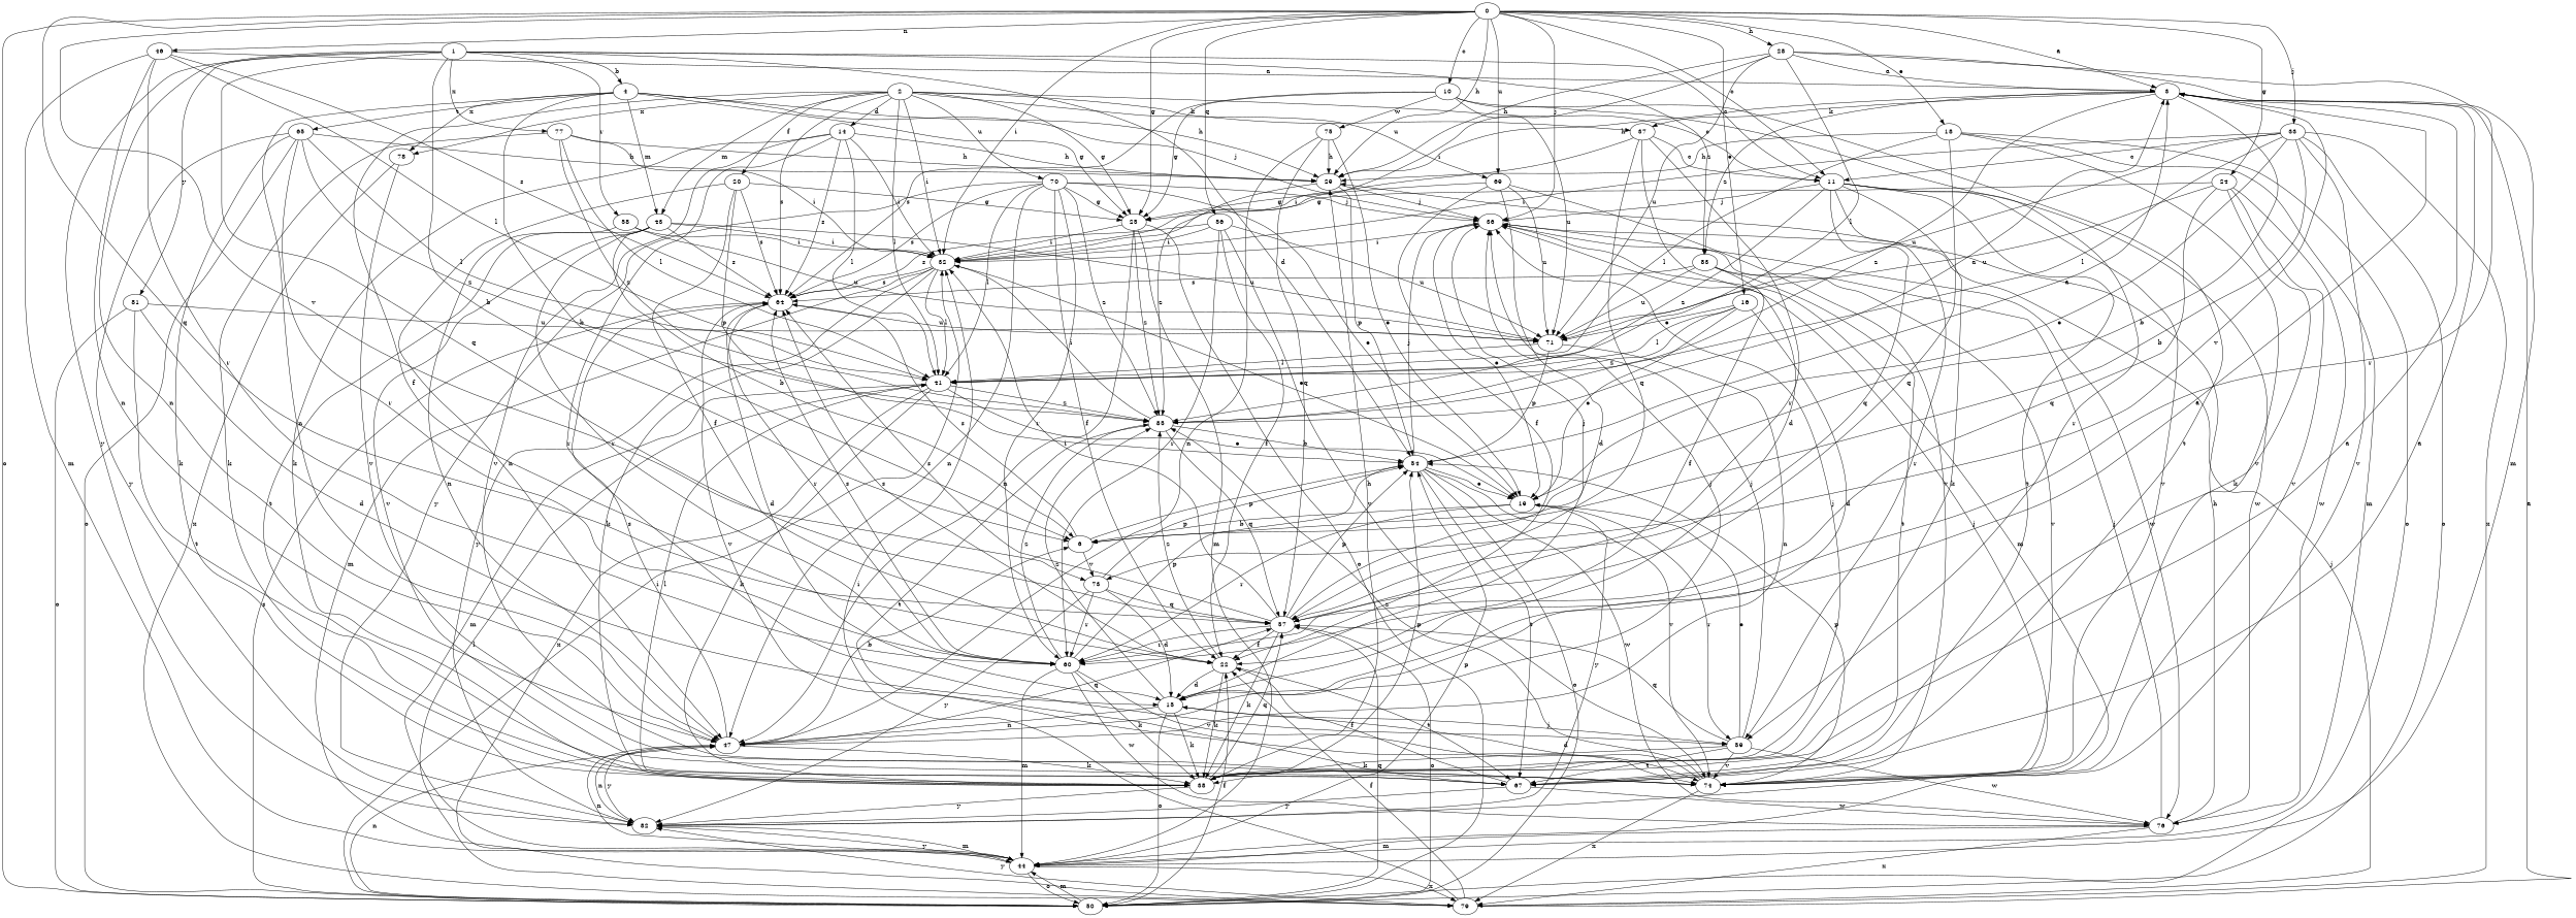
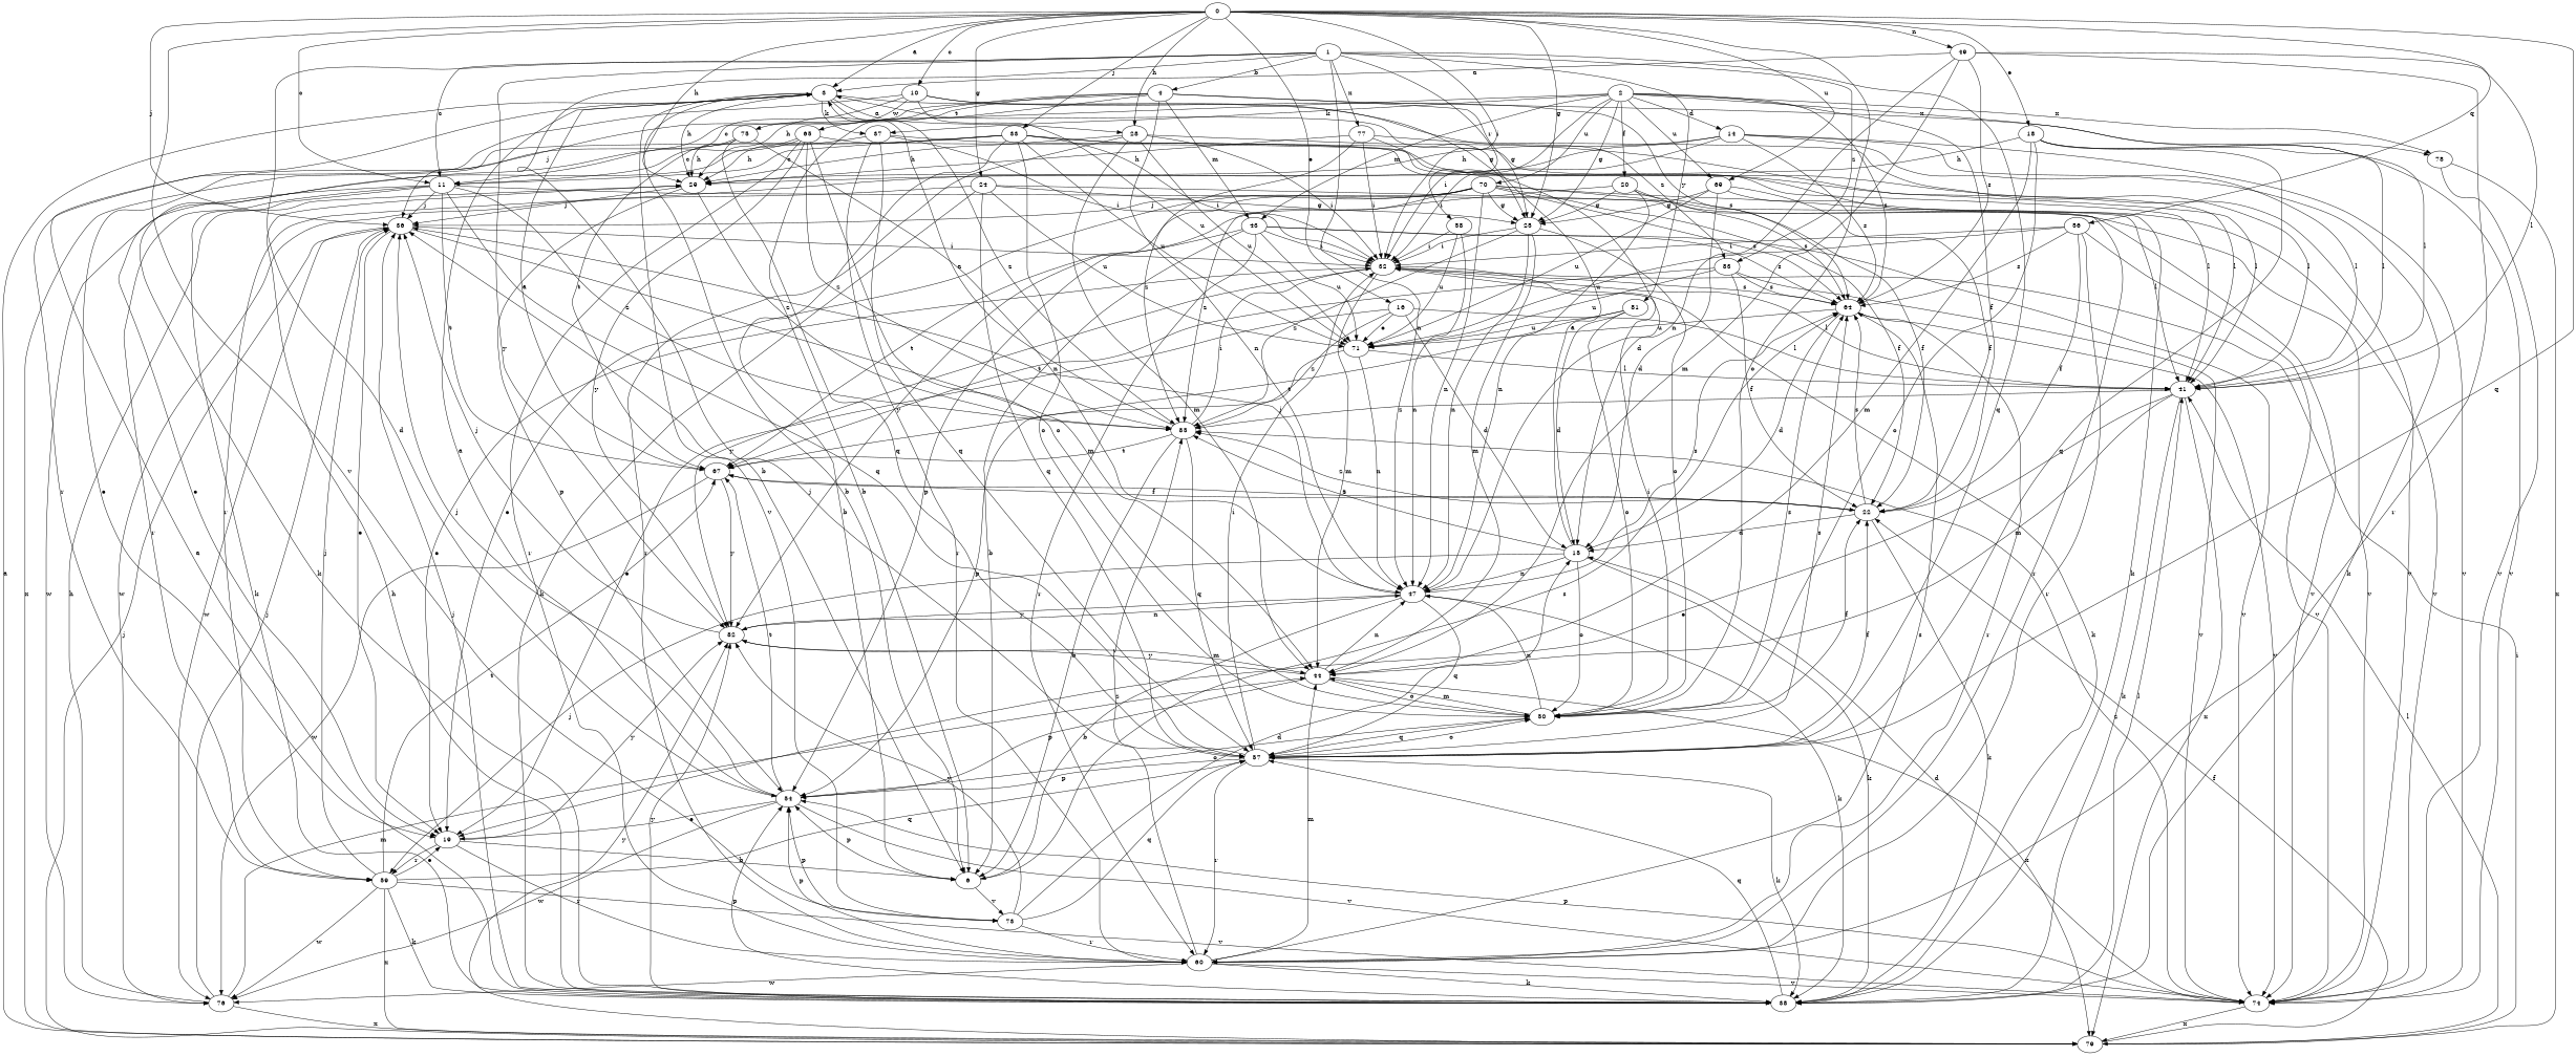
  strict digraph {
    0
    3
    10
    11
    16
    18
    24
    25
    28
    29
    32
    33
    36
-   46
+   46 [label=49]
    50
    56
    57
    69
    73
    6
    83
    37
    85
    64
    59
    67
    71
    75
    38
    74
    76
    41
    15
    19
    44
    47
    60
    54
    82
    79
    22
    1
    4
    58
    77
    81
    43
    78
    65
    2
    14
    20
    70
    0 -> 3 [label=a]
    0 -> 10 [label=c]
    0 -> 11 [label=c]
    0 -> 16 [label=e]
    0 -> 18 [label=e]
    0 -> 24 [label=g]
    0 -> 25 [label=g]
    0 -> 28 [label=h]
    0 -> 29 [label=h]
    0 -> 32 [label=i]
    0 -> 33 [label=j]
    0 -> 36 [label=j]
    0 -> 46 [label=n]
    0 -> 50 [label=o]
    0 -> 56 [label=q]
    0 -> 57 [label=q]
    0 -> 69 [label=u]
    0 -> 73 [label=v]
    3 -> 29 [label=h]
    3 -> 73 [label=v]
    3 -> 6 [label=b]
    3 -> 83 [label=z]
    3 -> 37 [label=k]
    3 -> 85 [label=z]
    10 -> 25 [label=g]
    10 -> 64 [label=s]
    10 -> 59 [label=r]
    10 -> 67 [label=t]
    10 -> 71 [label=u]
    10 -> 75 [label=w]
    11 -> 36 [label=j]
    11 -> 57 [label=q]
    11 -> 85 [label=z]
    11 -> 59 [label=r]
    11 -> 67 [label=t]
    11 -> 38 [label=k]
    11 -> 74 [label=v]
    11 -> 76 [label=w]
    16 -> 85 [label=z]
    16 -> 71 [label=e]
    16 -> 41 [label=l]
    16 -> 15 [label=d]
    16 -> 19 [label=e]
    18 -> 29 [label=h]
    18 -> 50 [label=o]
    18 -> 57 [label=q]
    18 -> 74 [label=v]
    18 -> 41 [label=l]
    18 -> 44 [label=m]
    24 -> 25 [label=g]
    24 -> 57 [label=q]
    24 -> 71 [label=u]
    24 -> 38 [label=k]
    24 -> 74 [label=v]
    24 -> 76 [label=w]
    25 -> 32 [label=i]
    25 -> 50 [label=o]
    25 -> 85 [label=z]
    25 -> 44 [label=m]
    25 -> 47 [label=n]
-   28 -> 3 [label=a]
+   3 -> 28 [label=a]
    28 -> 29 [label=h]
    28 -> 32 [label=i]
    28 -> 71 [label=u]
    28 -> 41 [label=l]
    28 -> 44 [label=m]
    28 -> 60 [label=r]
    29 -> 36 [label=j]
    29 -> 85 [label=z]
    29 -> 54 [label=p]
    32 -> 64 [label=s]
    32 -> 38 [label=k]
    32 -> 41 [label=l]
    32 -> 19 [label=e]
    32 -> 44 [label=m]
    32 -> 82 [label=y]
    33 -> 11 [label=c]
    33 -> 32 [label=i]
    33 -> 50 [label=o]
    33 -> 6 [label=b]
    33 -> 71 [label=u]
    33 -> 74 [label=v]
    33 -> 41 [label=l]
    33 -> 19 [label=e]
    33 -> 79 [label=x]
    36 -> 32 [label=i]
    36 -> 76 [label=w]
    36 -> 19 [label=e]
    36 -> 44 [label=m]
    46 -> 3 [label=a]
    46 -> 64 [label=s]
    46 -> 41 [label=l]
    46 -> 44 [label=m]
    46 -> 47 [label=n]
    46 -> 60 [label=r]
    50 -> 32 [label=i]
    50 -> 57 [label=q]
    50 -> 64 [label=s]
    50 -> 44 [label=m]
    50 -> 47 [label=n]
    50 -> 22 [label=f]
    56 -> 32 [label=i]
    56 -> 64 [label=s]
    56 -> 71 [label=u]
    56 -> 74 [label=v]
    56 -> 60 [label=r]
    56 -> 22 [label=f]
    57 -> 32 [label=i]
    57 -> 36 [label=j]
    57 -> 50 [label=o]
    57 -> 64 [label=s]
    57 -> 38 [label=k]
    57 -> 60 [label=r]
    57 -> 54 [label=p]
    57 -> 22 [label=f]
    69 -> 25 [label=g]
    69 -> 71 [label=u]
    69 -> 74 [label=v]
    69 -> 15 [label=d]
    69 -> 22 [label=f]
    73 -> 57 [label=q]
    73 -> 15 [label=d]
    73 -> 60 [label=r]
    73 -> 54 [label=p]
    73 -> 82 [label=y]
    6 -> 73 [label=v]
    6 -> 64 [label=s]
    6 -> 54 [label=p]
    83 -> 64 [label=s]
    83 -> 67 [label=t]
    83 -> 71 [label=u]
    83 -> 74 [label=v]
    83 -> 22 [label=f]
    37 -> 11 [label=c]
    37 -> 32 [label=i]
    37 -> 57 [label=q]
    37 -> 15 [label=d]
    37 -> 60 [label=r]
    85 -> 3 [label=a]
    85 -> 32 [label=i]
    85 -> 57 [label=q]
-   85 -> 54 [label=b]
+   85 -> 6 [label=b]
    85 -> 67 [label=t]
    64 -> 71 [label=u]
    64 -> 74 [label=v]
    64 -> 15 [label=d]
    64 -> 60 [label=r]
    59 -> 36 [label=j]
    59 -> 57 [label=q]
    59 -> 67 [label=t]
    59 -> 38 [label=k]
    59 -> 74 [label=v]
    59 -> 76 [label=w]
    59 -> 19 [label=e]
+   59 -> 79 [label=x]
    67 -> 3 [label=a]
    67 -> 76 [label=w]
    67 -> 82 [label=y]
    67 -> 22 [label=f]
    71 -> 41 [label=l]
    71 -> 47 [label=n]
    71 -> 54 [label=p]
    75 -> 29 [label=h]
    75 -> 57 [label=q]
    75 -> 19 [label=e]
    75 -> 47 [label=n]
    38 -> 3 [label=a]
    38 -> 29 [label=h]
    38 -> 36 [label=j]
    38 -> 57 [label=q]
    38 -> 41 [label=l]
    38 -> 54 [label=p]
    38 -> 82 [label=y]
    74 -> 85 [label=z]
    74 -> 15 [label=d]
    74 -> 54 [label=p]
    74 -> 79 [label=x]
    76 -> 29 [label=h]
    76 -> 36 [label=j]
    76 -> 44 [label=m]
    76 -> 79 [label=x]
    41 -> 85 [label=z]
    41 -> 38 [label=k]
    41 -> 19 [label=e]
    41 -> 44 [label=m]
    41 -> 79 [label=x]
    15 -> 3 [label=a]
    15 -> 50 [label=o]
    15 -> 85 [label=z]
    15 -> 59 [label=j]
    15 -> 38 [label=k]
    15 -> 47 [label=n]
    19 -> 6 [label=b]
    19 -> 59 [label=r]
    19 -> 60 [label=r]
    19 -> 82 [label=y]
    44 -> 50 [label=o]
    44 -> 47 [label=n]
    44 -> 54 [label=p]
    44 -> 82 [label=y]
    44 -> 79 [label=x]
    47 -> 36 [label=j]
    47 -> 57 [label=q]
    47 -> 6 [label=b]
    47 -> 64 [label=s]
    47 -> 38 [label=k]
    47 -> 82 [label=y]
    60 -> 85 [label=z]
    60 -> 64 [label=s]
    60 -> 38 [label=k]
    60 -> 74 [label=v]
    60 -> 76 [label=w]
    60 -> 44 [label=m]
    60 -> 54 [label=p]
    54 -> 3 [label=a]
    54 -> 36 [label=j]
    54 -> 50 [label=o]
    54 -> 67 [label=t]
    54 -> 74 [label=v]
    54 -> 76 [label=w]
    54 -> 19 [label=e]
    82 -> 36 [label=j]
    82 -> 44 [label=m]
    82 -> 47 [label=n]
    79 -> 3 [label=a]
    79 -> 32 [label=i]
    79 -> 36 [label=j]
    79 -> 41 [label=l]
    79 -> 82 [label=y]
    79 -> 22 [label=f]
    22 -> 85 [label=z]
    22 -> 64 [label=s]
    22 -> 67 [label=t]
    22 -> 38 [label=k]
    22 -> 15 [label=d]
    1 -> 11 [label=c]
    1 -> 57 [label=q]
    1 -> 6 [label=b]
    1 -> 83 [label=z]
    1 -> 47 [label=n]
    1 -> 54 [label=d]
    1 -> 82 [label=y]
    1 -> 4 [label=b]
    1 -> 58 [label=r]
    1 -> 77 [label=x]
    1 -> 81 [label=y]
    4 -> 25 [label=g]
    4 -> 29 [label=h]
    4 -> 36 [label=j]
    4 -> 6 [label=b]
    4 -> 47 [label=n]
    4 -> 43 [label=m]
    4 -> 78 [label=x]
    4 -> 65 [label=t]
    58 -> 32 [label=i]
    58 -> 71 [label=u]
    58 -> 47 [label=n]
    77 -> 29 [label=h]
    77 -> 32 [label=i]
    77 -> 85 [label=z]
    77 -> 38 [label=k]
    77 -> 41 [label=l]
    81 -> 50 [label=o]
    81 -> 67 [label=t]
    81 -> 71 [label=u]
    81 -> 15 [label=d]
    43 -> 32 [label=i]
    43 -> 6 [label=b]
    43 -> 64 [label=s]
    43 -> 67 [label=t]
    43 -> 71 [label=u]
    43 -> 74 [label=v]
    43 -> 60 [label=r]
    78 -> 74 [label=v]
    78 -> 79 [label=x]
    65 -> 29 [label=h]
    65 -> 50 [label=o]
    65 -> 85 [label=z]
    65 -> 38 [label=k]
    65 -> 41 [label=l]
    65 -> 60 [label=r]
    65 -> 82 [label=y]
    2 -> 11 [label=c]
    2 -> 25 [label=g]
    2 -> 32 [label=i]
    2 -> 69 [label=u]
    2 -> 37 [label=k]
    2 -> 64 [label=s]
    2 -> 41 [label=l]
    2 -> 22 [label=f]
    2 -> 43 [label=m]
    2 -> 78 [label=x]
    2 -> 14 [label=d]
    2 -> 20 [label=f]
    2 -> 70 [label=u]
    14 -> 29 [label=h]
    14 -> 32 [label=i]
    14 -> 64 [label=s]
    14 -> 59 [label=r]
    14 -> 38 [label=k]
    14 -> 74 [label=v]
    14 -> 41 [label=l]
    20 -> 25 [label=g]
    20 -> 64 [label=s]
    20 -> 47 [label=n]
    20 -> 54 [label=p]
    20 -> 22 [label=f]
    70 -> 25 [label=g]
    70 -> 36 [label=j]
    70 -> 85 [label=z]
    70 -> 64 [label=s]
    70 -> 41 [label=l]
    70 -> 19 [label=e]
    70 -> 47 [label=n]
    70 -> 60 [label=r]
    70 -> 82 [label=y]
    70 -> 22 [label=f]
  }
